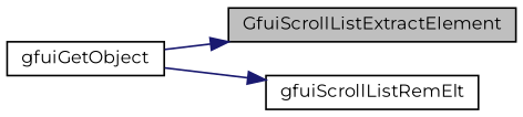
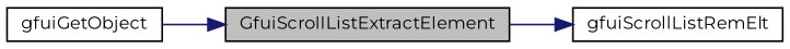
  digraph {
    fontname=Montserrat
    rankdir=LR
    node [color=black fillcolor=white fontname=Montserrat fontsize=10 shape=record style=filled]
    edge [color=midnightblue fontname=Montserrat fontsize=10 labelfontname=Helvetica labelfontsize=10 style=solid]
    n1 [fillcolor=grey75 fontcolor=black height=0.2 label=GfuiScrollListExtractElement width=0.4]
    n2 [height=0.2 label=gfuiScrollListRemElt width=0.4]
    n3 [height=0.2 label=gfuiGetObject width=0.4]
-   n3 -> n2
+   n1 -> n2
    n3 -> n1
  }
